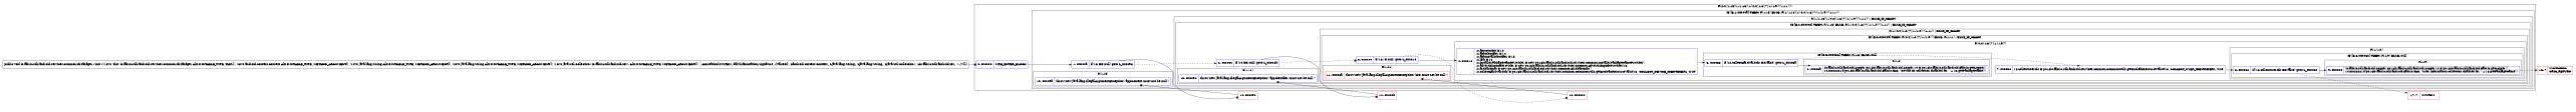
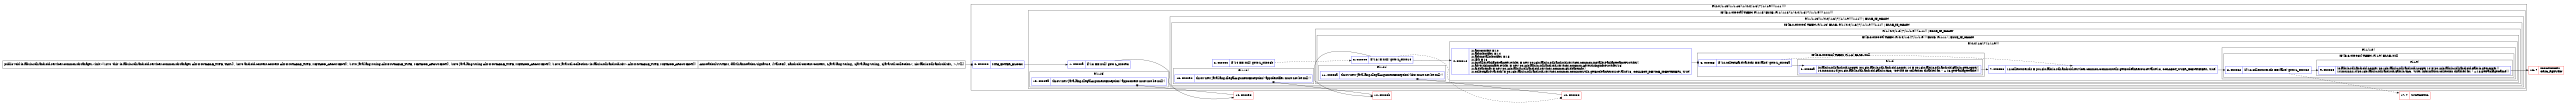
  digraph {
    rankdir=LR
    node [color=blue shape=record]
    edge [arrowhead=normal]
    n1 [label="{15\:\ 0x009a|throw new java.lang.IllegalArgumentException(\"appContext must not be null\")\l}"]
    n2 [label="{13\:\ 0x0092|throw new java.lang.IllegalArgumentException(\"appIdentifier must not be null\")\l}"]
    n3 [label="{6\:\ 0x003a|io.fabric.sdk.android.Logger p018io.fabric.sdk.android.Logger r4 = p018io.fabric.sdk.android.Fabric.getLogger()\lr4.mo22221d(p018io.fabric.sdk.android.Fabric.TAG, \"Device ID collection disabled for \" + r3.getPackageName())\l}"]
    n4 [label="{5\:\ 0x0038|if (r2.collectHardwareIds == false) goto L_0x003a\l}"]
    n5 [label="{9\:\ 0x0064|io.fabric.sdk.android.Logger p018io.fabric.sdk.android.Logger r4 = p018io.fabric.sdk.android.Fabric.getLogger()\lr4.mo22221d(p018io.fabric.sdk.android.Fabric.TAG, \"User information collection disabled for \" + r3.getPackageName())\l}"]
    n6 [label="{8\:\ 0x0062|if (r2.collectUserIds == false) goto L_0x0064\l}"]
    n7 [label="{4\:\ 0x0010|r2.appContext = r0\lr2.appIdentifier = r4\lr2.appInstallIdentifier = r5\lr2.kits = r6\lr2.installerPackageNameProvider = new p018io.fabric.sdk.android.services.common.InstallerPackageNameProvider()\lr2.advertisingInfoProvider = new p018io.fabric.sdk.android.services.common.AdvertisingInfoProvider(r3)\lr2.firebaseInfo = new p018io.fabric.sdk.android.services.common.FirebaseInfo()\lr2.collectHardwareIds = p018io.fabric.sdk.android.services.common.CommonUtils.getBooleanResourceValue(r3, COLLECT_DEVICE_IDENTIFIERS, true)\l}"]
    n8 [label="{7\:\ 0x0058|r2.collectUserIds = p018io.fabric.sdk.android.services.common.CommonUtils.getBooleanResourceValue(r3, COLLECT_USER_IDENTIFIERS, true)\l}"]
-   n9 [color=red label="{11\:\ 0x008a|throw new java.lang.IllegalArgumentException(\"kits must not be null\")\l}"]
+   n9 [label="{11\:\ 0x008a|throw new java.lang.IllegalArgumentException(\"kits must not be null\")\l}"]
    n10 [label="{3\:\ 0x000e|if (r6 != null) goto L_0x0010\l}"]
    n11 [label="{2\:\ 0x000c|if (r4 == null) goto L_0x008b\l}"]
    n12 [label="{1\:\ 0x000a|if (r3 == null) goto L_0x0093\l}"]
    n13 [label="{0\:\ 0x0000|MTH_ENTER_BLOCK\l}"]
-   n14 [color=red label="{16\:\ ?|SYNTHETIC\lORIG_RETURN\l}"]
-   n15 [color=red label="{17\:\ ?|SYSTEM\l}"]
+   n14 [color=red label="{16\:\ ?|IDENTIFIERS\lORIG_RETURN\l}"]
+   n15 [color=red label="{17\:\ ?|SYNTHETIC\l}"]
    n16 [color=red label="{10\:\ 0x0083}"]
    n17 [color=red label="{12\:\ 0x008b}"]
    n18 [color=red label="{14\:\ 0x0093}"]
    n19 [label="{public void io.fabric.sdk.android.services.common.IdManager.\<init\>((r2v0 'this' io.fabric.sdk.android.services.common.IdManager A[IMMUTABLE_TYPE, THIS]), (r3v0 android.content.Context A[IMMUTABLE_TYPE, METHOD_ARGUMENT]), (r4v0 java.lang.String A[IMMUTABLE_TYPE, METHOD_ARGUMENT]), (r5v0 java.lang.String A[IMMUTABLE_TYPE, METHOD_ARGUMENT]), (r6v0 java.util.Collection\<io.fabric.sdk.android.Kit\> A[IMMUTABLE_TYPE, METHOD_ARGUMENT]))  | Annotation[SYSTEM, dalvik.annotation.Signature, \{value=[(, Landroid\/content\/Context;, Ljava\/lang\/String;, Ljava\/lang\/String;, Ljava\/util\/Collection\<, Lio\/fabric\/sdk\/android\/Kit;, \>;)V]\}]\l}" color=""]
    subgraph cluster_1 {
      label="R(2:0|(1:15)(1:(1:13)(1:(4:4|(1:6)|7|(1:(1:9)))(1:11))))"
      n13
      subgraph cluster_2 {
        label="IF [B:1:0x000a] THEN: R(1:15) ELSE: R(1:(1:13)(1:(4:4|(1:6)|7|(1:(1:9)))(1:11)))"
        n12
        subgraph cluster_3 {
          label="R(1:15)"
          n1
        }
        subgraph cluster_4 {
          label="R(1:(1:13)(1:(4:4|(1:6)|7|(1:(1:9)))(1:11))) | ELSE_IF_CHAIN\l"
          subgraph cluster_5 {
            label="IF [B:2:0x000c] THEN: R(1:13) ELSE: R(1:(4:4|(1:6)|7|(1:(1:9)))(1:11)) | ELSE_IF_CHAIN\l"
            n11
            subgraph cluster_6 {
              label="R(1:13)"
              n2
            }
            subgraph cluster_7 {
              label="R(1:(4:4|(1:6)|7|(1:(1:9)))(1:11)) | ELSE_IF_CHAIN\l"
              subgraph cluster_8 {
                label="IF [B:3:0x000e] THEN: R(4:4|(1:6)|7|(1:(1:9))) ELSE: R(1:11) | ELSE_IF_CHAIN\l"
                n10
                subgraph cluster_9 {
                  label="R(4:4|(1:6)|7|(1:(1:9)))"
                  n7
                  n8
                  subgraph cluster_10 {
                    label="IF [B:5:0x0038] THEN: R(1:6) ELSE: null"
                    n4
                    subgraph cluster_11 {
                      label="R(1:6)"
                      n3
                    }
                  }
                  subgraph cluster_12 {
                    label="R(1:(1:9))"
                    subgraph cluster_13 {
                      label="IF [B:8:0x0062] THEN: R(1:9) ELSE: null"
                      n6
                      subgraph cluster_14 {
                        label="R(1:9)"
                        n5
                      }
                    }
                  }
                }
                subgraph cluster_15 {
                  label="R(1:21)"
                  n9
                }
              }
            }
          }
        }
      }
    }
+   n3 -> n8
    n4 -> n3
    n4 -> n8 [style=dashed]
-   n5 -> n14 [style=dashed]
+   n5 -> n14
    n6 -> n5
    n6 -> n15 [style=dashed]
-   n7 -> n4
+   n7 -> n4 [arrowhead=box]
    n8 -> n6
    n10 -> n7
    n10 -> n16 [arrowhead=box style=dashed]
-   n11 -> n10 [arrowhead=box style=dashed]
-   n11 -> n17 [arrowhead=box]
-   n12 -> n11 [style=dashed]
-   n12 -> n18 [arrowhead=box]
+   n11 -> n10 [style=dashed]
+   n10 -> n17 [arrowhead=box]
+   n12 -> n18
    n13 -> n12
    n16 -> n9 [arrowhead=box]
    n17 -> n2 [arrowhead=box]
    n18 -> n1 [arrowhead=box]
    n19 -> n13 [arrowhead=box]
  }
